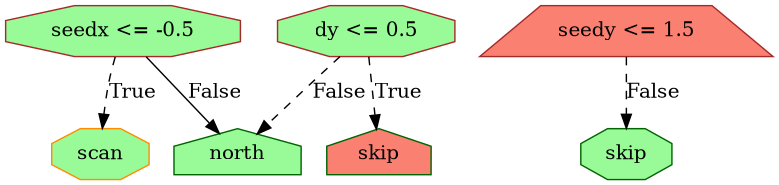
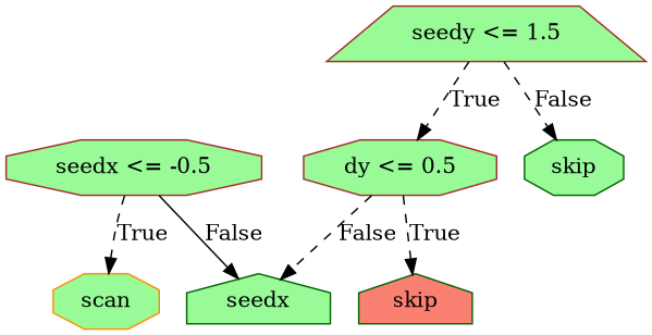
  digraph {
    node [color=brown fillcolor=palegreen shape=octagon style=filled]
    edge [style=dashed]
    n1 [label="seedx <= -0.5"]
    n2 [color=darkorange label=scan]
-   n3 [color=darkgreen label=north shape=house]
-   n4 [fillcolor=salmon label="seedy <= 1.5" shape=trapezium]
+   n3 [color=darkgreen label=seedx shape=house]
+   n4 [label="seedy <= 1.5" shape=trapezium]
    n5 [label="dy <= 0.5"]
    n6 [color=darkgreen label=skip]
    n7 [color=darkgreen fillcolor=salmon label=skip shape=house]
    n1 -> n2 [label=True]
    n1 -> n3 [label=False style=solid]
+   n4 -> n5 [label=True]
    n4 -> n6 [label=False]
    n5 -> n3 [label=False]
    n5 -> n7 [label=True]
  }
